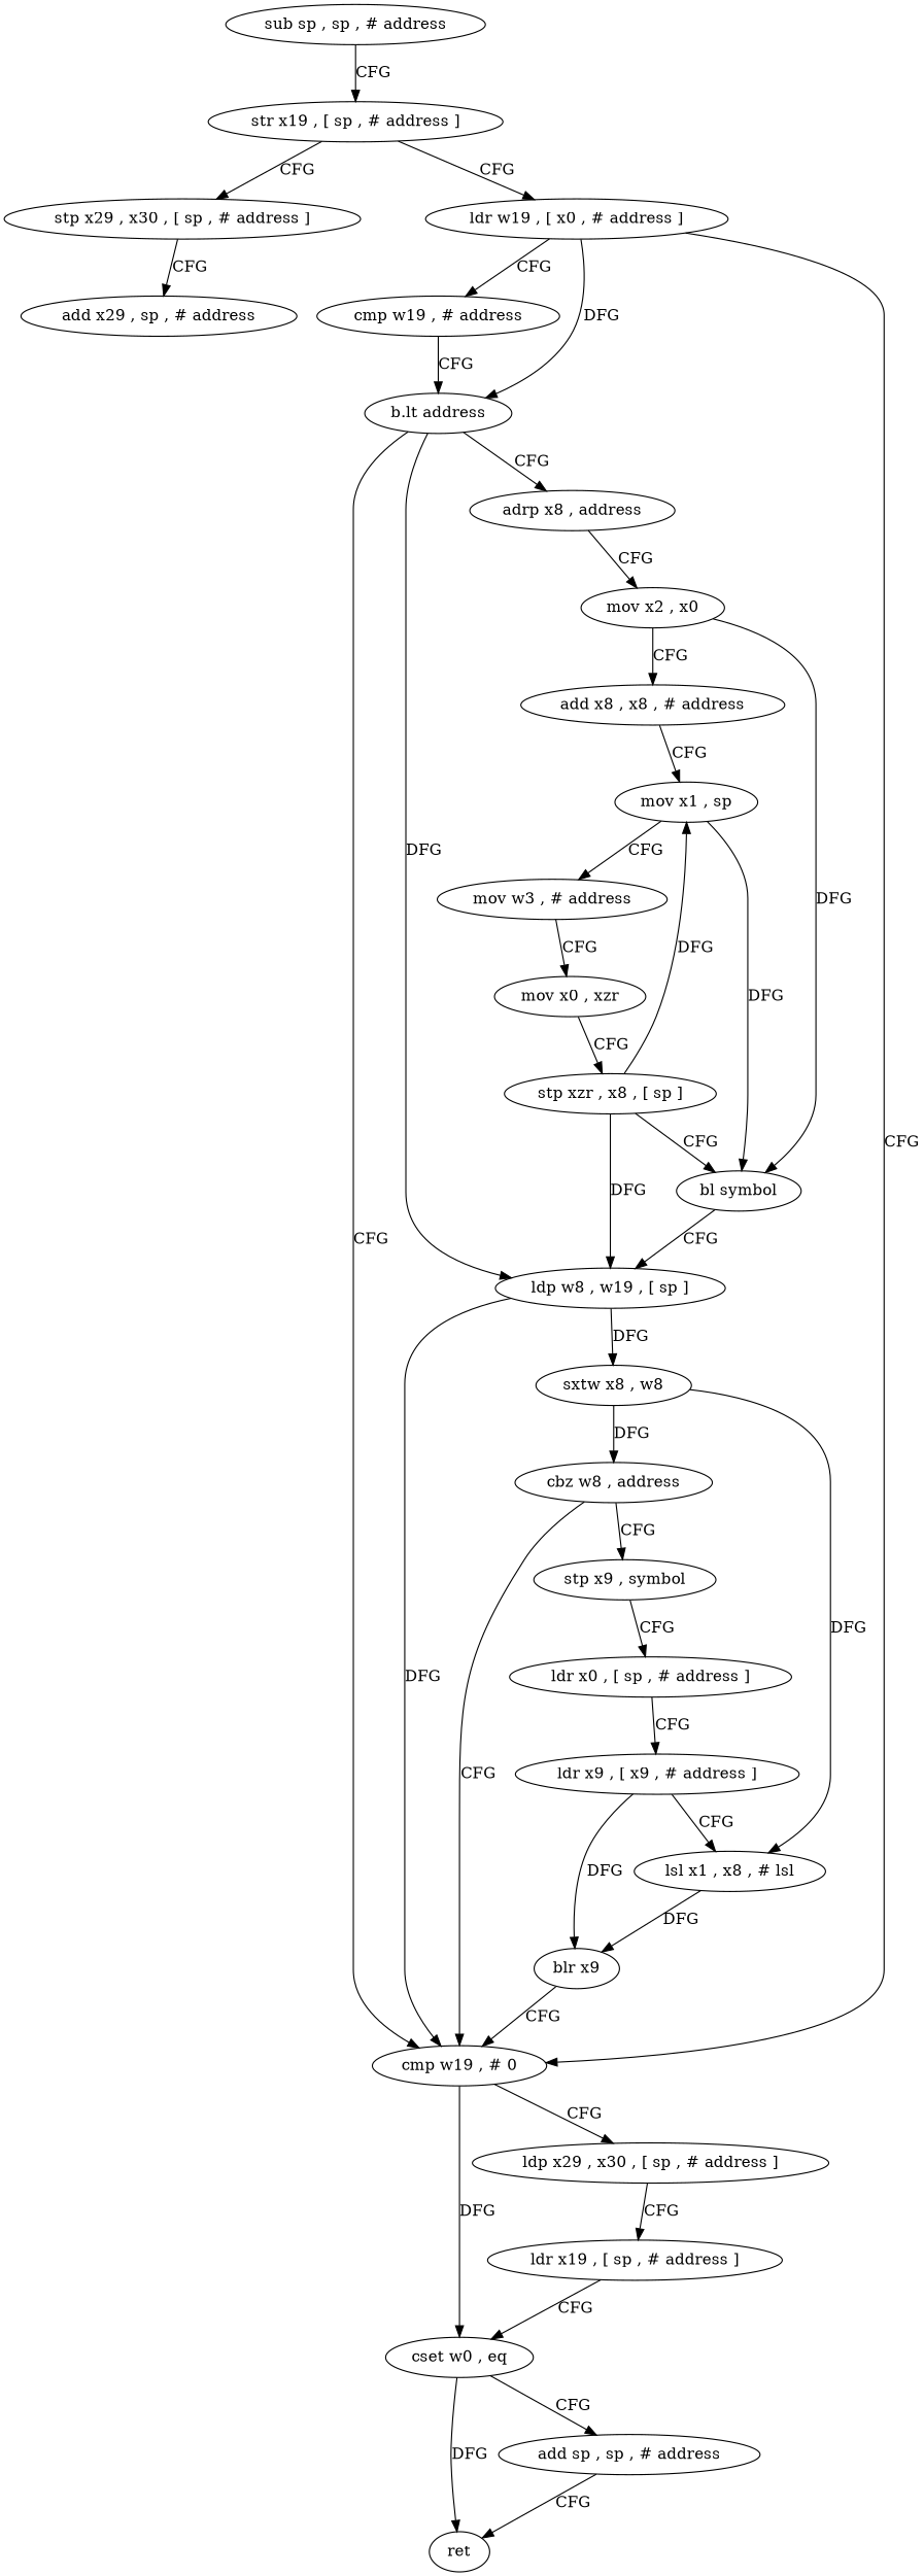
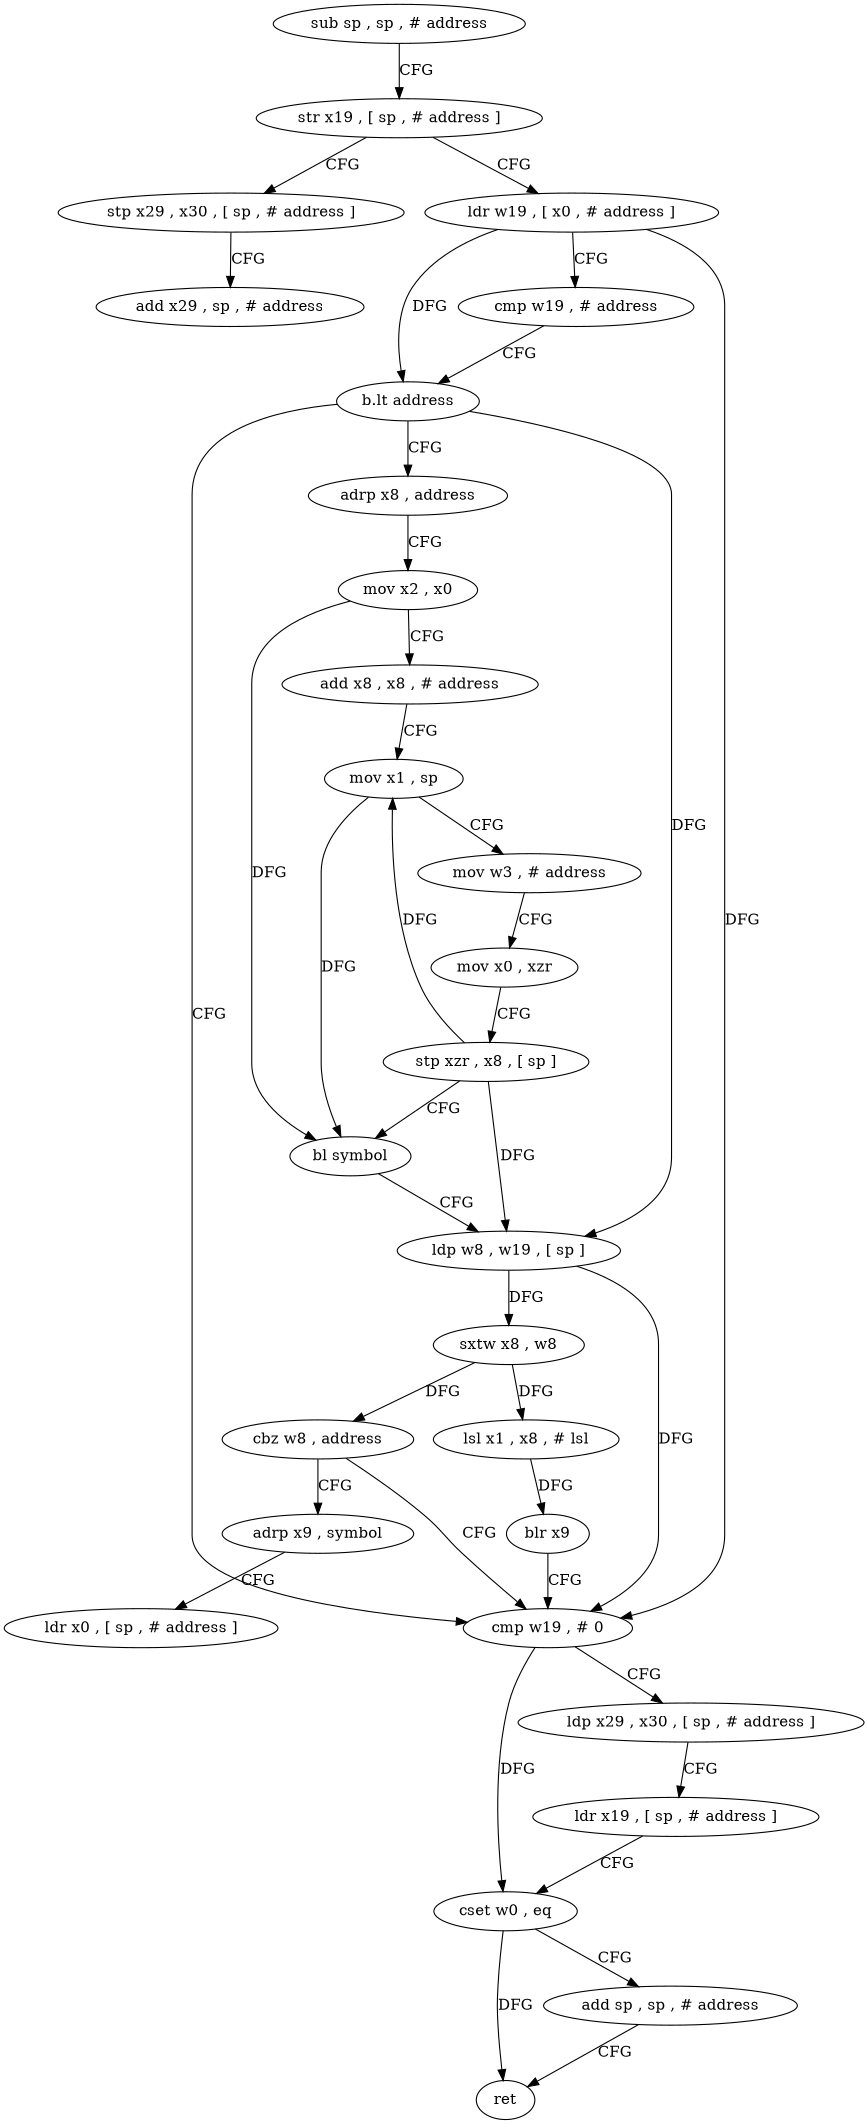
  digraph {
    n1 [label="sub sp , sp , # address"]
    n2 [label="str x19 , [ sp , # address ]"]
    n3 [label="stp x29 , x30 , [ sp , # address ]"]
    n4 [label="ldr w19 , [ x0 , # address ]"]
    n5 [label="add x29 , sp , # address"]
    n6 [label="cmp w19 , # address"]
    n7 [label="b.lt address"]
    n8 [label="cmp w19 , # 0"]
    n9 [label="adrp x8 , address"]
    n10 [label="ldp w8 , w19 , [ sp ]"]
    n11 [label="ldp x29 , x30 , [ sp , # address ]"]
    n12 [label="cset w0 , eq"]
    n13 [label="mov x2 , x0"]
    n14 [label="ldr x19 , [ sp , # address ]"]
    n15 [label="add sp , sp , # address"]
    n16 [label=ret]
    n17 [label="add x8 , x8 , # address"]
    n18 [label="bl symbol"]
    n19 [label="mov x1 , sp"]
    n20 [label="mov w3 , # address"]
    n21 [label="mov x0 , xzr"]
    n22 [label="stp xzr , x8 , [ sp ]"]
    n23 [label="sxtw x8 , w8"]
    n24 [label="cbz w8 , address"]
    n25 [label="lsl x1 , x8 , # lsl"]
-   n26 [label="stp x9 , symbol"]
+   n26 [label="adrp x9 , symbol"]
    n27 [label="blr x9"]
    n28 [label="ldr x0 , [ sp , # address ]"]
-   n29 [label="ldr x9 , [ x9 , # address ]"]
    n1 -> n2 [label=CFG]
    n2 -> n3 [label=CFG]
    n2 -> n4 [label=CFG]
    n3 -> n5 [label=CFG]
    n4 -> n6 [label=CFG]
    n4 -> n7 [label=DFG]
-   n4 -> n8 [label=CFG]
+   n4 -> n8 [label=DFG]
    n6 -> n7 [label=CFG]
    n7 -> n8 [label=CFG]
    n7 -> n9 [label=CFG]
    n7 -> n10 [label=DFG]
    n8 -> n11 [label=CFG]
    n8 -> n12 [label=DFG]
    n9 -> n13 [label=CFG]
    n10 -> n8 [label=DFG]
    n10 -> n23 [label=DFG]
    n11 -> n14 [label=CFG]
    n12 -> n15 [label=CFG]
    n12 -> n16 [label=DFG]
    n13 -> n17 [label=CFG]
    n13 -> n18 [label=DFG]
    n14 -> n12 [label=CFG]
    n15 -> n16 [label=CFG]
    n17 -> n19 [label=CFG]
    n18 -> n10 [label=CFG]
    n19 -> n18 [label=DFG]
    n19 -> n20 [label=CFG]
    n20 -> n21 [label=CFG]
    n21 -> n22 [label=CFG]
    n22 -> n10 [label=DFG]
    n22 -> n18 [label=CFG]
    n22 -> n19 [label=DFG]
    n23 -> n24 [label=DFG]
    n23 -> n25 [label=DFG]
    n24 -> n8 [label=CFG]
    n24 -> n26 [label=CFG]
    n25 -> n27 [label=DFG]
    n26 -> n28 [label=CFG]
    n27 -> n8 [label=CFG]
-   n28 -> n29 [label=CFG]
-   n29 -> n25 [label=CFG]
-   n29 -> n27 [label=DFG]
  }
